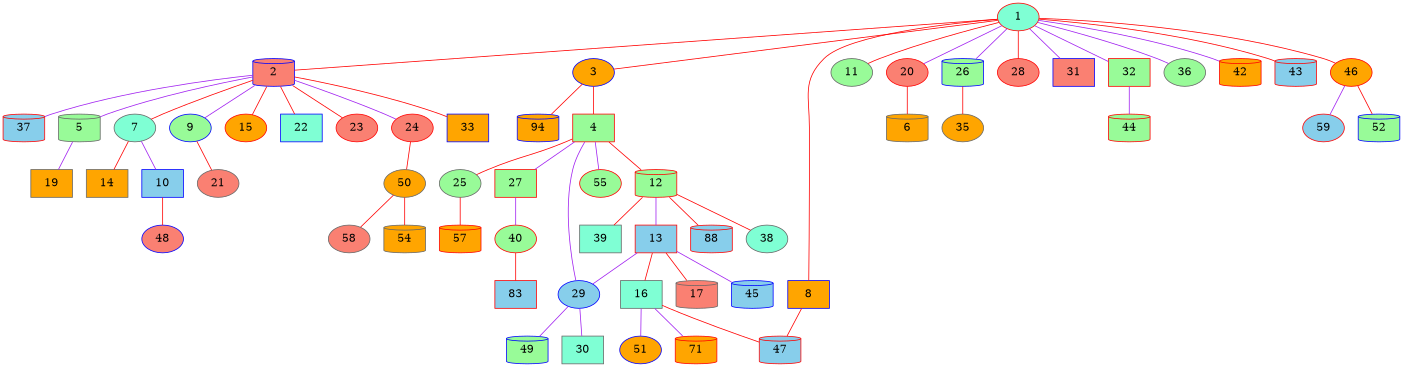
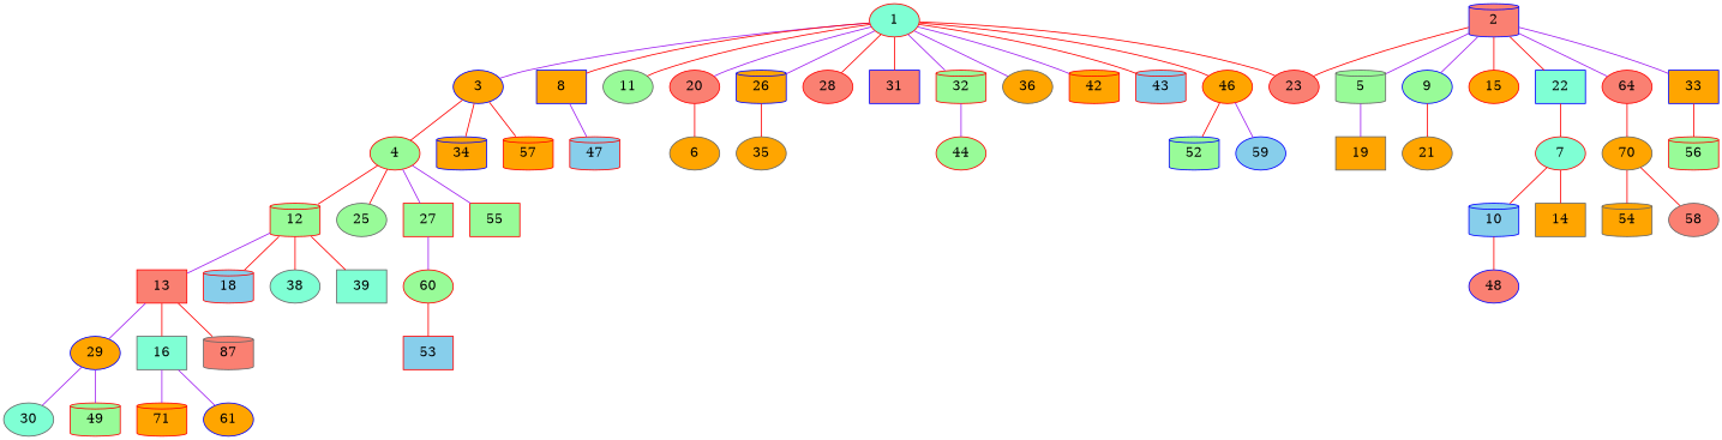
  graph {
    node [color=red fillcolor=orange shape=ellipse style=filled]
    edge [color=red]
    1 [fillcolor=aquamarine]
    2 [color=blue fillcolor=salmon shape=cylinder]
    3 [color=blue]
    8 [color=blue shape=box]
    11 [color=gray40 fillcolor=palegreen]
    20 [fillcolor=salmon]
-   26 [color=blue fillcolor=palegreen shape=cylinder]
+   26 [color=blue shape=cylinder]
    28 [fillcolor=salmon]
    31 [color=blue fillcolor=salmon shape=box]
-   32 [fillcolor=palegreen shape=box]
-   36 [color=gray40 fillcolor=palegreen]
+   32 [fillcolor=palegreen shape=cylinder]
+   36 [color=gray40]
    42 [shape=cylinder]
    43 [fillcolor=skyblue shape=cylinder]
    46
    5 [color=gray40 fillcolor=palegreen shape=cylinder]
-   7 [color=gray40 fillcolor=aquamarine]
+   7 [fillcolor=aquamarine]
    9 [color=blue fillcolor=palegreen]
    15
    22 [color=blue fillcolor=aquamarine shape=box]
    23 [fillcolor=salmon]
-   24 [fillcolor=salmon]
+   24 [fillcolor=salmon label=64]
    33 [color=blue shape=box]
-   37 [fillcolor=skyblue shape=cylinder]
-   4 [fillcolor=palegreen shape=box]
-   34 [color=blue shape=cylinder label=94]
+   4 [fillcolor=palegreen]
+   34 [color=blue shape=cylinder]
    57 [shape=cylinder]
-   6 [color=gray40 shape=cylinder]
+   6 [color=gray40]
    47 [fillcolor=skyblue shape=cylinder]
    35 [color=gray40]
-   44 [fillcolor=palegreen shape=cylinder]
+   44 [fillcolor=palegreen]
    52 [color=blue fillcolor=palegreen shape=cylinder]
-   59 [fillcolor=skyblue]
+   59 [color=blue fillcolor=skyblue]
    19 [color=gray40 shape=box]
-   10 [color=blue fillcolor=skyblue shape=box]
+   10 [color=blue fillcolor=skyblue shape=cylinder]
    14 [color=gray40 shape=box]
-   21 [color=gray40 fillcolor=salmon]
-   50 [color=gray40]
+   21 [color=gray40]
+   50 [color=gray40 label=70]
+   56 [fillcolor=palegreen shape=cylinder]
    12 [fillcolor=palegreen shape=cylinder]
    25 [color=gray40 fillcolor=palegreen]
    27 [fillcolor=palegreen shape=box]
-   29 [color=blue fillcolor=skyblue]
-   55 [fillcolor=palegreen]
-   13 [fillcolor=skyblue shape=box]
-   18 [fillcolor=skyblue shape=cylinder label=88]
+   29 [color=blue]
+   55 [fillcolor=palegreen shape=box]
+   13 [fillcolor=salmon shape=box]
+   18 [fillcolor=skyblue shape=cylinder]
    38 [color=gray40 fillcolor=aquamarine]
    39 [color=gray40 fillcolor=aquamarine shape=box]
-   40 [fillcolor=palegreen]
-   30 [color=gray40 fillcolor=aquamarine shape=box]
-   49 [color=blue fillcolor=palegreen shape=cylinder]
+   40 [fillcolor=palegreen label=60]
+   30 [color=gray40 fillcolor=aquamarine]
+   49 [fillcolor=palegreen shape=cylinder]
    48 [color=blue fillcolor=salmon]
    16 [color=gray40 fillcolor=aquamarine shape=box]
-   17 [color=gray40 fillcolor=salmon shape=cylinder]
-   45 [color=blue fillcolor=skyblue shape=cylinder]
+   17 [color=gray40 fillcolor=salmon shape=cylinder label=87]
    n55 [label=71 shape=cylinder]
-   51 [color=blue]
+   51 [color=blue label=61]
    54 [color=gray40 shape=cylinder]
    58 [color=gray40 fillcolor=salmon]
-   53 [fillcolor=skyblue shape=box label=83]
-   1 -- 2
-   1 -- 3
+   53 [fillcolor=skyblue shape=box]
+   1 -- 23
+   1 -- 3 [color=purple]
    1 -- 8
    1 -- 11
    1 -- 20 [color=purple]
    1 -- 26 [color=purple]
    1 -- 28
-   1 -- 31 [color=purple]
+   1 -- 31
    1 -- 32 [color=purple]
    1 -- 36 [color=purple]
    1 -- 42 [color=purple]
    1 -- 43
    1 -- 46
    2 -- 5 [color=purple]
-   2 -- 7
+   22 -- 7
    2 -- 9 [color=purple]
    2 -- 15
    2 -- 22
    2 -- 23
    2 -- 24 [color=purple]
-   2 -- 33
-   2 -- 37 [color=purple]
+   2 -- 33 [color=purple]
    3 -- 4
    3 -- 34
-   25 -- 57
-   8 -- 47
+   3 -- 57
+   8 -- 47 [color=purple]
    20 -- 6
    26 -- 35
    32 -- 44 [color=purple]
    46 -- 52
    46 -- 59 [color=purple]
    5 -- 19 [color=purple]
-   7 -- 10 [color=purple]
+   7 -- 10
    7 -- 14
    9 -- 21
    24 -- 50
+   33 -- 56
    4 -- 12
    4 -- 25
    4 -- 27 [color=purple]
-   4 -- 29 [color=purple]
    4 -- 55 [color=purple]
    10 -- 48
    50 -- 54
    50 -- 58
    12 -- 13 [color=purple]
    12 -- 18
    12 -- 38
    12 -- 39
    27 -- 40 [color=purple]
    29 -- 30 [color=purple]
    29 -- 49 [color=purple]
    13 -- 29 [color=purple]
    13 -- 16
    13 -- 17
-   13 -- 45 [color=purple]
    40 -- 53
-   16 -- 47
    16 -- n55 [color=purple]
    16 -- 51 [color=purple]
  }
